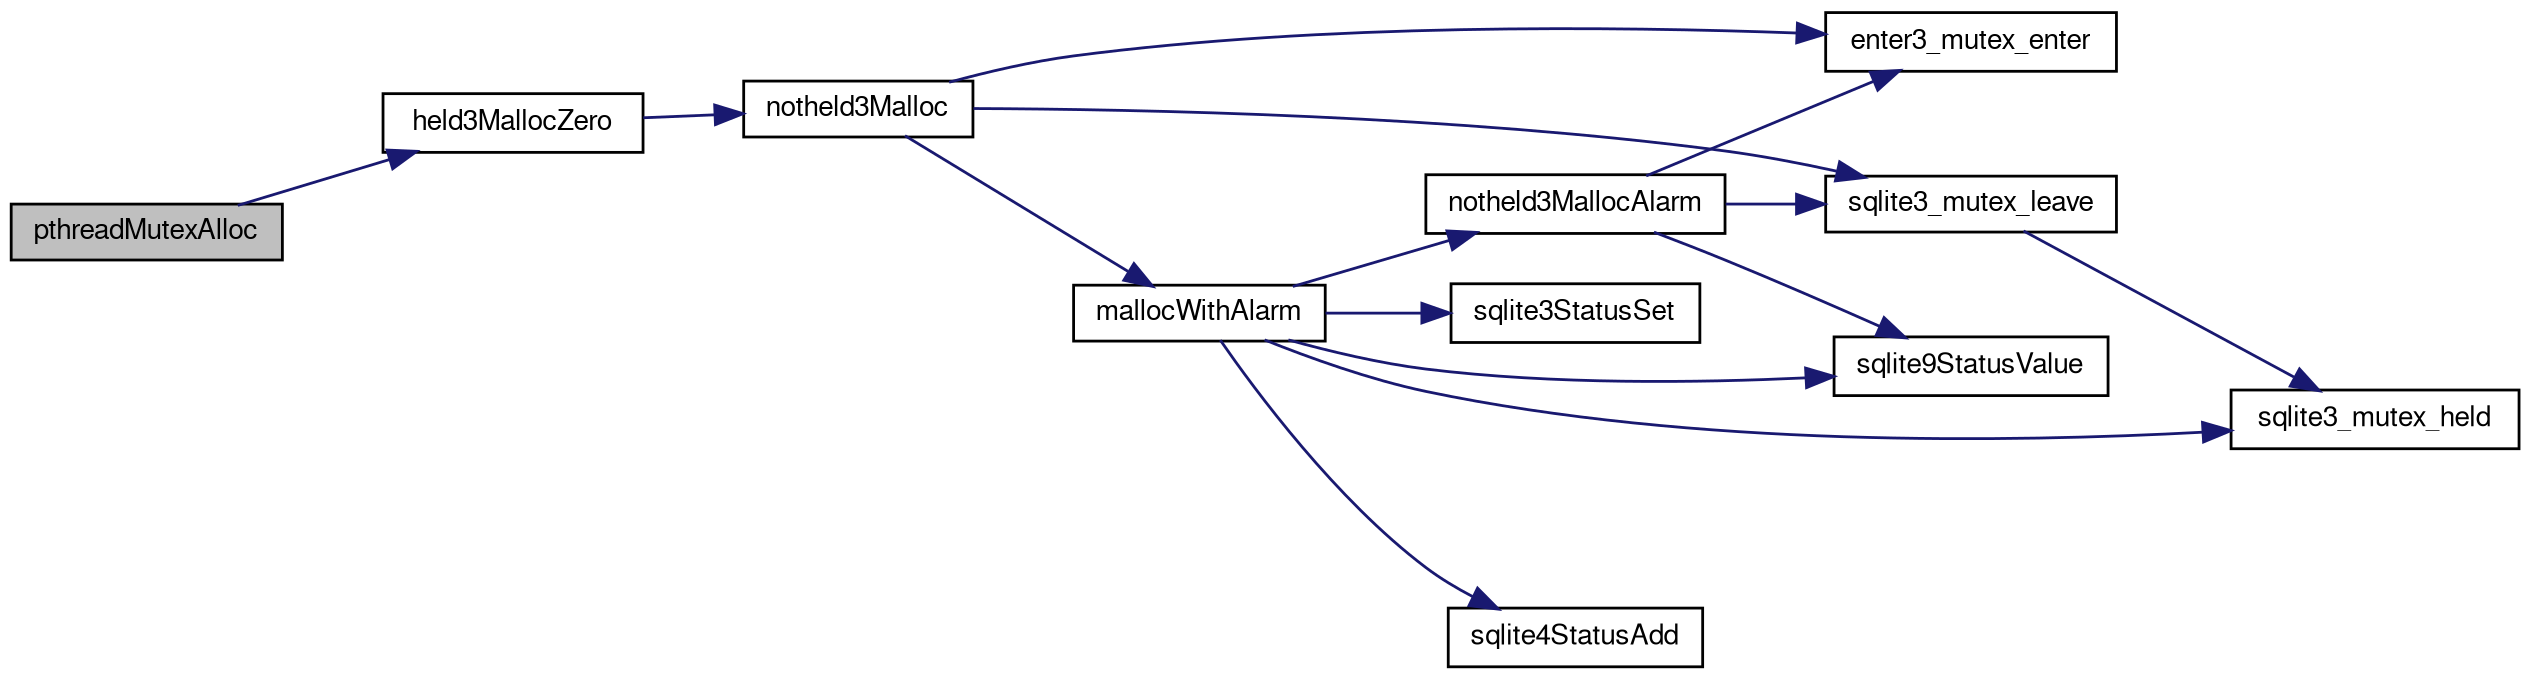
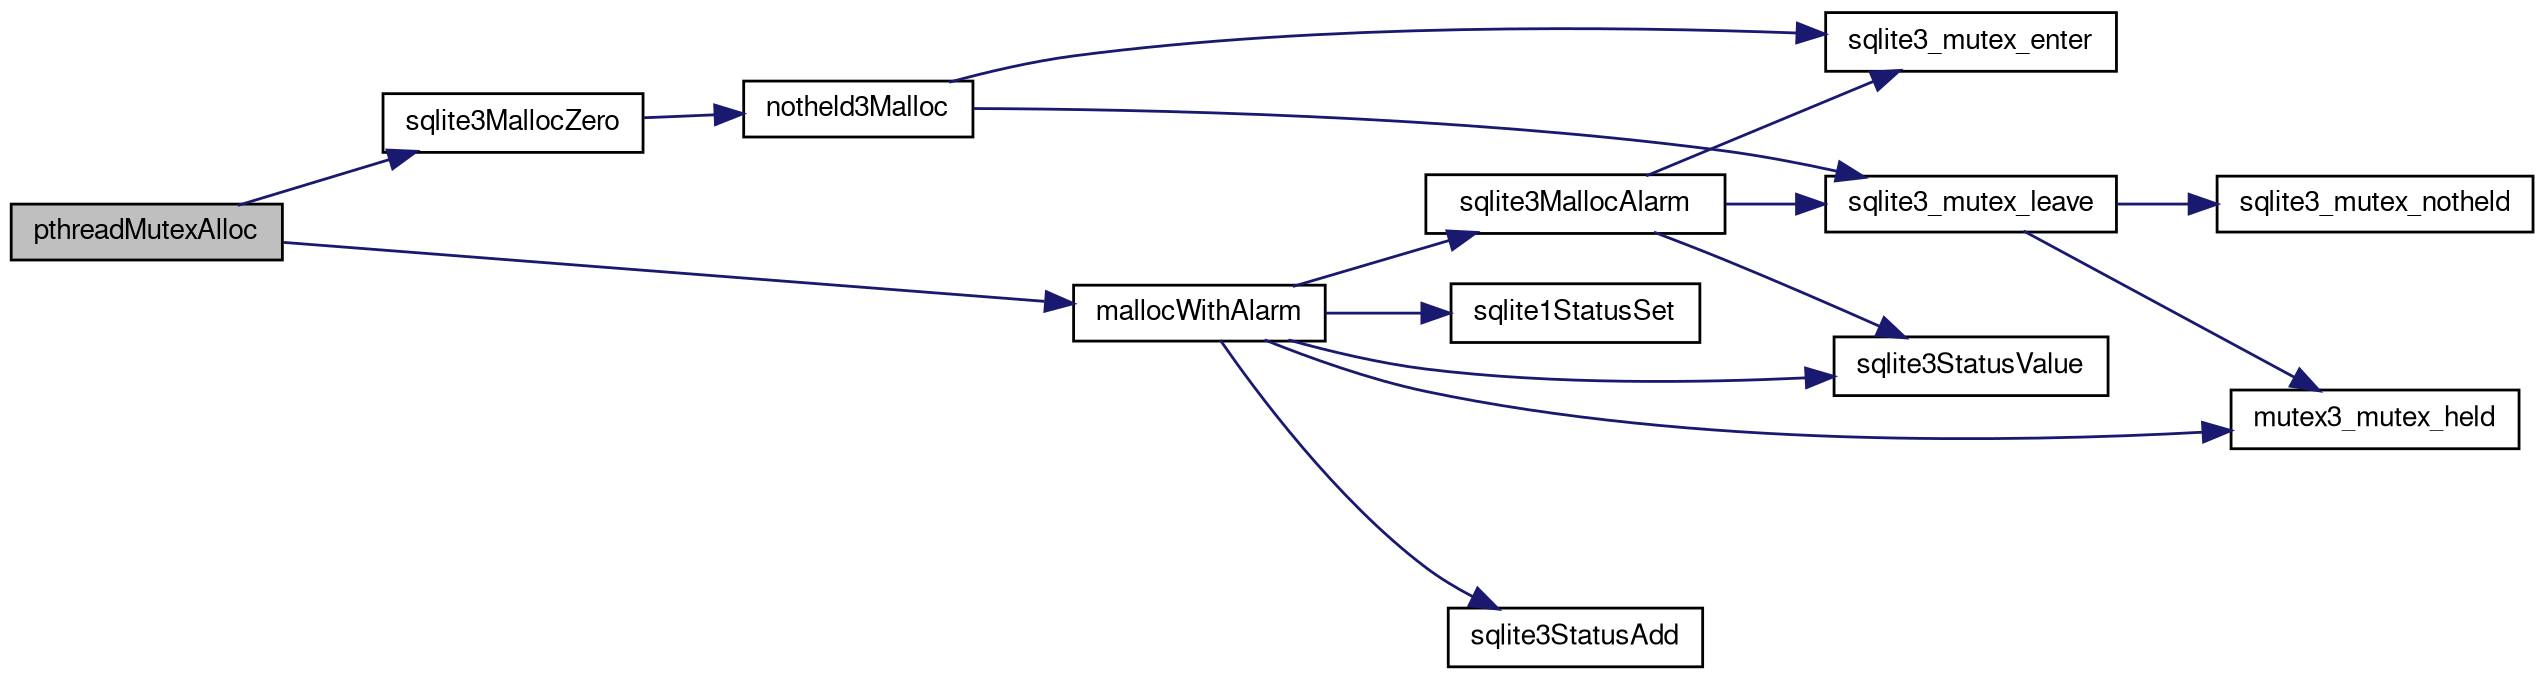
  digraph {
    rankdir=LR
    node [color=black fillcolor=white fontname=FreeSans fontsize=10 shape=record style=filled]
    edge [color=midnightblue fontname=FreeSans fontsize=10 labelfontname=FreeSans labelfontsize=10 style=solid]
    n1 [fillcolor=grey75 fontcolor=black height=0.2 label=pthreadMutexAlloc width=0.4]
-   n2 [height=0.2 label=held3MallocZero width=0.4]
+   n2 [height=0.2 label=sqlite3MallocZero width=0.4]
    n3 [height=0.2 label=notheld3Malloc width=0.4]
-   n4 [height=0.2 label=enter3_mutex_enter width=0.4]
+   n4 [height=0.2 label=sqlite3_mutex_enter width=0.4]
    n5 [height=0.2 label=mallocWithAlarm width=0.4]
    n6 [height=0.2 label=sqlite3_mutex_leave width=0.4]
-   n7 [height=0.2 label=sqlite3_mutex_held width=0.4]
-   n8 [height=0.2 label=sqlite3StatusSet width=0.4]
-   n9 [height=0.2 label=sqlite9StatusValue width=0.4]
-   n10 [height=0.2 label=notheld3MallocAlarm width=0.4]
-   n11 [height=0.2 label=sqlite4StatusAdd width=0.4]
+   n7 [height=0.2 label=mutex3_mutex_held width=0.4]
+   n8 [height=0.2 label=sqlite1StatusSet width=0.4]
+   n9 [height=0.2 label=sqlite3StatusValue width=0.4]
+   n10 [height=0.2 label=sqlite3MallocAlarm width=0.4]
+   n11 [height=0.2 label=sqlite3StatusAdd width=0.4]
+   n12 [height=0.2 label=sqlite3_mutex_notheld width=0.4]
    n1 -> n2
    n2 -> n3
    n3 -> n4
-   n3 -> n5
+   n1 -> n5
    n3 -> n6
    n5 -> n7
    n5 -> n8
    n5 -> n9
    n5 -> n10
    n5 -> n11
    n6 -> n7
+   n6 -> n12
    n10 -> n4
    n10 -> n6
    n10 -> n9
  }
